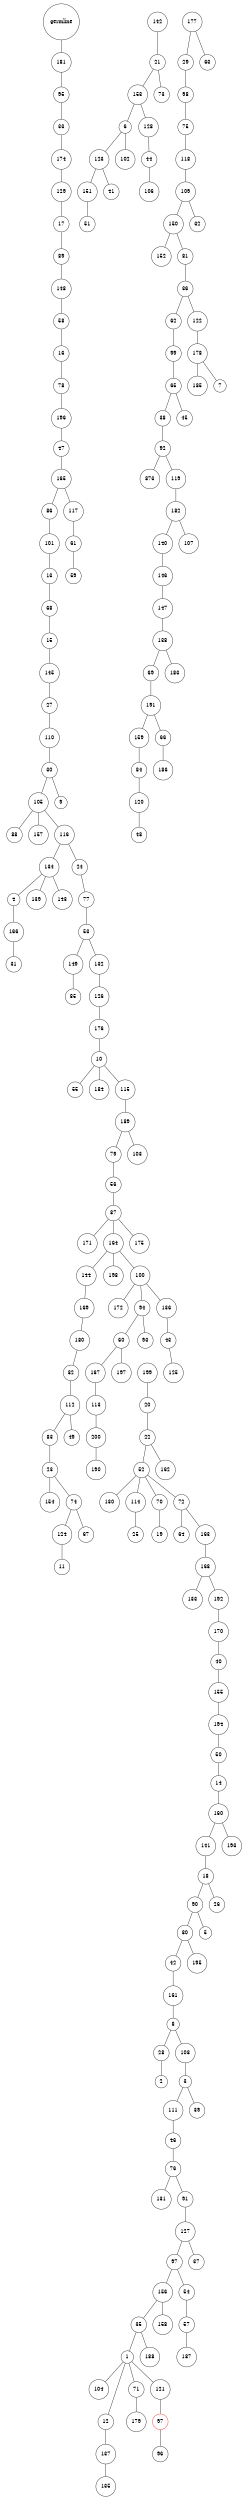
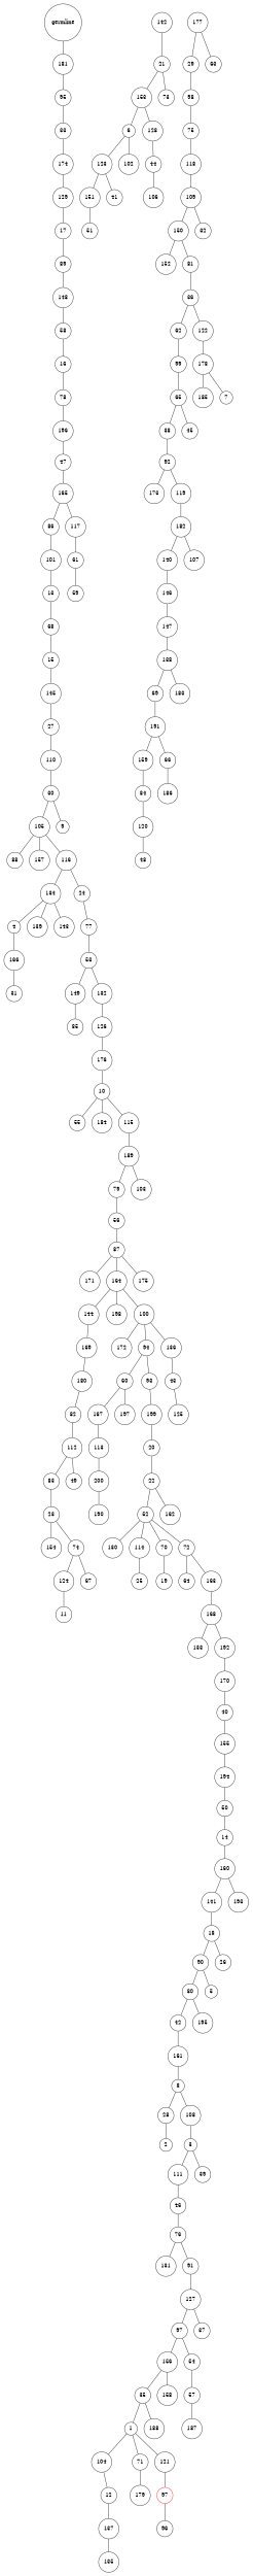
  graph {
    rankdir=UD
    splines=line
    node [shape=circle]
    n1 [label=germline]
    n2 [label=181]
    n3 [label=95]
    n4 [label=33]
    n5 [label=174]
    n6 [label=129]
    n7 [label=17]
    n8 [label=89]
    n9 [label=148]
    n10 [label=58]
    n11 [label=16]
    n12 [label=78]
    n13 [label=196]
    n14 [label=47]
    n15 [label=165]
    n16 [label=86]
    n17 [label=117]
    n18 [label=101]
    n19 [label=61]
    n20 [label=13]
    n21 [label=68]
    n22 [label=15]
    n23 [label=145]
    n24 [label=27]
    n25 [label=110]
    n26 [label=30]
    n27 [label=105]
    n28 [label=9]
    n29 [label=88]
    n30 [label=157]
    n31 [label=116]
    n32 [label=134]
    n33 [label=24]
    n34 [label=4]
    n35 [label=139]
    n36 [label=143]
    n37 [label=77]
    n38 [label=166]
    n39 [label=31]
    n40 [label=53]
    n41 [label=149]
    n42 [label=132]
    n43 [label=85]
    n44 [label=126]
    n45 [label=176]
    n46 [label=10]
    n47 [label=55]
    n48 [label=184]
    n49 [label=115]
    n50 [label=189]
    n51 [label=79]
    n52 [label=103]
    n53 [label=56]
    n54 [label=87]
    n55 [label=171]
    n56 [label=164]
    n57 [label=175]
    n58 [label=144]
    n59 [label=198]
    n60 [label=100]
    n61 [label=169]
    n62 [label=172]
    n63 [label=94]
    n64 [label=136]
    n65 [label=180]
    n66 [label=82]
    n67 [label=112]
    n68 [label=83]
    n69 [label=49]
    n70 [label=23]
    n71 [label=154]
    n72 [label=74]
    n73 [label=124]
    n74 [label=67]
    n75 [label=11]
    n76 [label=142]
    n77 [label=21]
    n78 [label=153]
    n79 [label=73]
    n80 [label=6]
    n81 [label=128]
    n82 [label=123]
    n83 [label=102]
    n84 [label=44]
    n85 [label=151]
    n86 [label=41]
    n87 [label=51]
    n88 [label=106]
    n89 [label=60]
    n90 [label=93]
    n91 [label=43]
    n92 [label=167]
    n93 [label=197]
    n94 [label=199]
    n95 [label=113]
    n96 [label=200]
    n97 [label=190]
    n98 [label=177]
    n99 [label=29]
    n100 [label=63]
    n101 [label=98]
    n102 [label=75]
    n103 [label=118]
    n104 [label=109]
    n105 [label=150]
    n106 [label=32]
    n107 [label=152]
    n108 [label=81]
    n109 [label=36]
    n110 [label=62]
    n111 [label=122]
    n112 [label=99]
    n113 [label=178]
    n114 [label=65]
    n115 [label=38]
    n116 [label=45]
    n117 [label=92]
-   n118 [label=873]
+   n118 [label=173]
    n119 [label=119]
    n120 [label=182]
    n121 [label=140]
    n122 [label=107]
    n123 [label=146]
    n124 [label=147]
    n125 [label=138]
    n126 [label=69]
    n127 [label=183]
    n128 [label=191]
    n129 [label=159]
    n130 [label=66]
    n131 [label=84]
    n132 [label=186]
    n133 [label=120]
    n134 [label=48]
    n135 [label=185]
    n136 [label=7]
    n137 [label=20]
    n138 [label=22]
    n139 [label=52]
    n140 [label=162]
    n141 [label=130]
    n142 [label=114]
    n143 [label=70]
    n144 [label=72]
    n145 [label=25]
    n146 [label=19]
    n147 [label=64]
    n148 [label=163]
    n149 [label=168]
    n150 [label=133]
    n151 [label=192]
    n152 [label=170]
    n153 [label=40]
    n154 [label=155]
    n155 [label=194]
    n156 [label=50]
    n157 [label=14]
    n158 [label=160]
    n159 [label=141]
    n160 [label=193]
    n161 [label=18]
    n162 [label=90]
    n163 [label=26]
    n164 [label=80]
    n165 [label=5]
    n166 [label=42]
    n167 [label=195]
    n168 [label=161]
    n169 [label=8]
    n170 [label=28]
    n171 [label=108]
    n172 [label=2]
    n173 [label=3]
    n174 [label=111]
    n175 [label=39]
    n176 [label=46]
    n177 [label=76]
    n178 [label=131]
    n179 [label=91]
    n180 [label=127]
    n181 [label=97]
    n182 [label=37]
    n183 [label=156]
    n184 [label=54]
    n185 [label=35]
    n186 [label=158]
    n187 [label=57]
    n188 [label=1]
    n189 [label=188]
    n190 [label=104]
    n191 [label=71]
    n192 [label=121]
    n193 [label=12]
    n194 [label=179]
    n195 [color=red label=97]
    n196 [label=137]
    n197 [label=135]
    n198 [label=96]
    n199 [label=187]
    n200 [label=125]
    n201 [label=59]
    n1 -- n2
    n2 -- n3
    n3 -- n4
    n4 -- n5
    n5 -- n6
    n6 -- n7
    n7 -- n8
    n8 -- n9
    n9 -- n10
    n10 -- n11
    n11 -- n12
    n12 -- n13
    n13 -- n14
    n14 -- n15
    n15 -- n16
    n15 -- n17
    n16 -- n18
    n17 -- n19
    n18 -- n20
    n19 -- n201
    n20 -- n21
    n21 -- n22
    n22 -- n23
    n23 -- n24
    n24 -- n25
    n25 -- n26
    n26 -- n27
    n26 -- n28
    n27 -- n29
    n27 -- n30
    n27 -- n31
    n31 -- n32
    n31 -- n33
    n32 -- n34
    n32 -- n35
    n32 -- n36
    n33 -- n37
    n34 -- n38
    n37 -- n40
    n38 -- n39
    n40 -- n41
    n40 -- n42
    n41 -- n43
    n42 -- n44
    n44 -- n45
    n45 -- n46
    n46 -- n47
    n46 -- n48
    n46 -- n49
    n49 -- n50
    n50 -- n51
    n50 -- n52
    n51 -- n53
    n53 -- n54
    n54 -- n55
    n54 -- n56
    n54 -- n57
    n56 -- n58
    n56 -- n59
    n56 -- n60
    n58 -- n61
    n60 -- n62
    n60 -- n63
    n60 -- n64
    n61 -- n65
    n63 -- n89
    n63 -- n90
    n64 -- n91
    n65 -- n66
    n66 -- n67
    n67 -- n68
    n67 -- n69
    n68 -- n70
    n70 -- n71
    n70 -- n72
    n72 -- n73
    n72 -- n74
    n73 -- n75
    n76 -- n77
    n77 -- n78
    n77 -- n79
    n78 -- n80
    n78 -- n81
    n80 -- n82
    n80 -- n83
    n81 -- n84
    n82 -- n85
    n82 -- n86
    n84 -- n88
    n85 -- n87
    n89 -- n92
    n89 -- n93
+   n90 -- n94
    n91 -- n200
    n92 -- n95
    n94 -- n137
    n95 -- n96
    n96 -- n97
    n98 -- n99
    n98 -- n100
    n99 -- n101
    n101 -- n102
    n102 -- n103
    n103 -- n104
    n104 -- n105
    n104 -- n106
    n105 -- n107
    n105 -- n108
    n108 -- n109
    n109 -- n110
    n109 -- n111
    n110 -- n112
    n111 -- n113
    n112 -- n114
    n113 -- n135
    n113 -- n136
    n114 -- n115
    n114 -- n116
    n115 -- n117
    n117 -- n118
    n117 -- n119
    n119 -- n120
    n120 -- n121
    n120 -- n122
    n121 -- n123
    n123 -- n124
    n124 -- n125
    n125 -- n126
    n125 -- n127
    n126 -- n128
    n128 -- n129
    n128 -- n130
    n129 -- n131
    n130 -- n132
    n131 -- n133
    n133 -- n134
    n137 -- n138
    n138 -- n139
    n138 -- n140
    n139 -- n141
    n139 -- n142
    n139 -- n143
    n139 -- n144
    n142 -- n145
    n143 -- n146
    n144 -- n147
    n144 -- n148
    n148 -- n149
    n149 -- n150
    n149 -- n151
    n151 -- n152
    n152 -- n153
    n153 -- n154
    n154 -- n155
    n155 -- n156
    n156 -- n157
    n157 -- n158
    n158 -- n159
    n158 -- n160
    n159 -- n161
    n161 -- n162
    n161 -- n163
    n162 -- n164
    n162 -- n165
    n164 -- n166
    n164 -- n167
    n166 -- n168
    n168 -- n169
    n169 -- n170
    n169 -- n171
    n170 -- n172
    n171 -- n173
    n173 -- n174
    n173 -- n175
    n174 -- n176
    n176 -- n177
    n177 -- n178
    n177 -- n179
    n179 -- n180
    n180 -- n181
    n180 -- n182
    n181 -- n183
    n181 -- n184
    n183 -- n185
    n183 -- n186
    n184 -- n187
    n185 -- n188
    n185 -- n189
    n187 -- n199
    n188 -- n190
    n188 -- n191
    n188 -- n192
-   n188 -- n193
+   n190 -- n193
    n191 -- n194
    n192 -- n195
    n193 -- n196
    n195 -- n198
    n196 -- n197
  }
